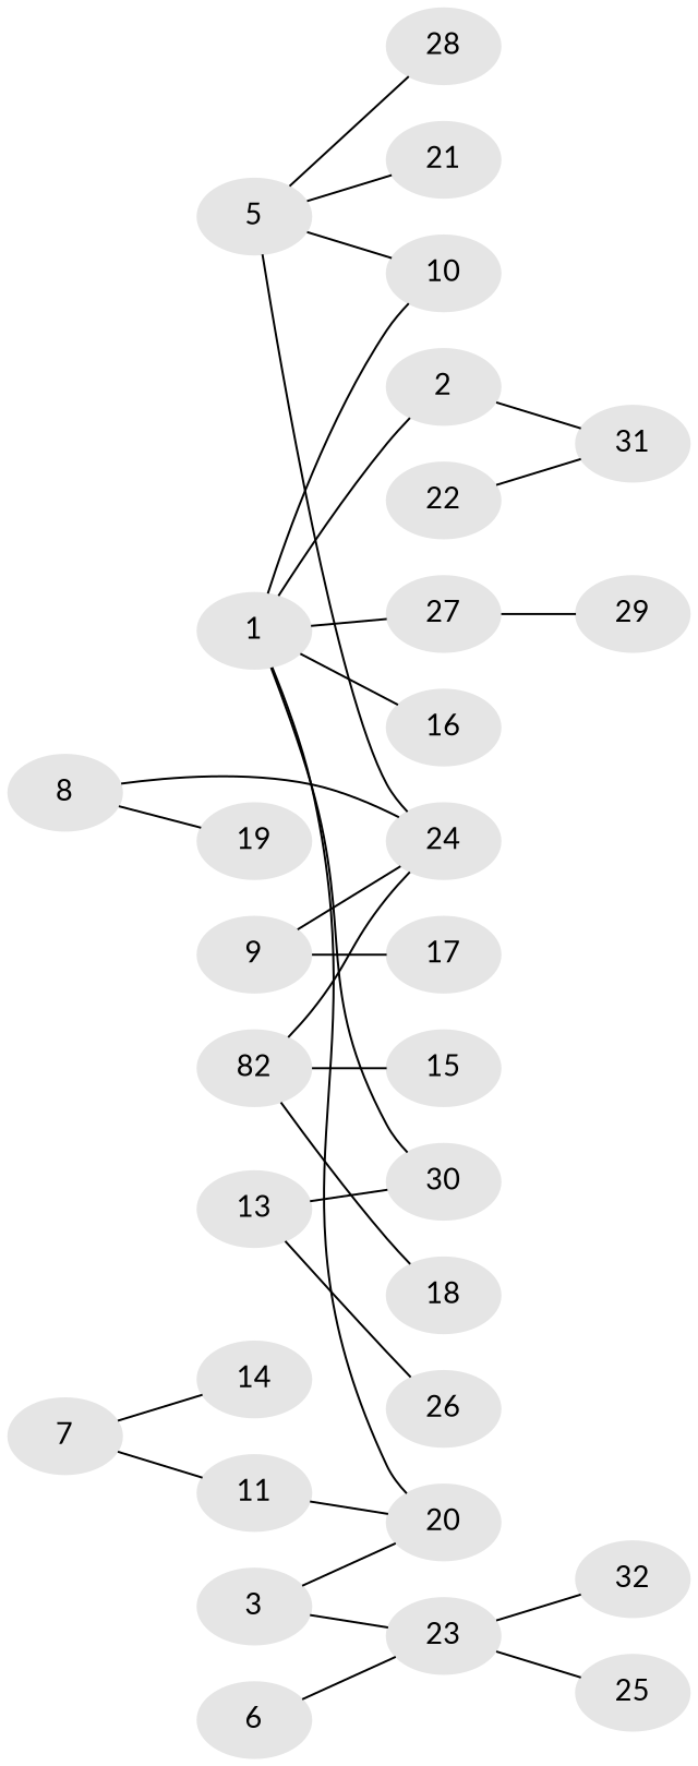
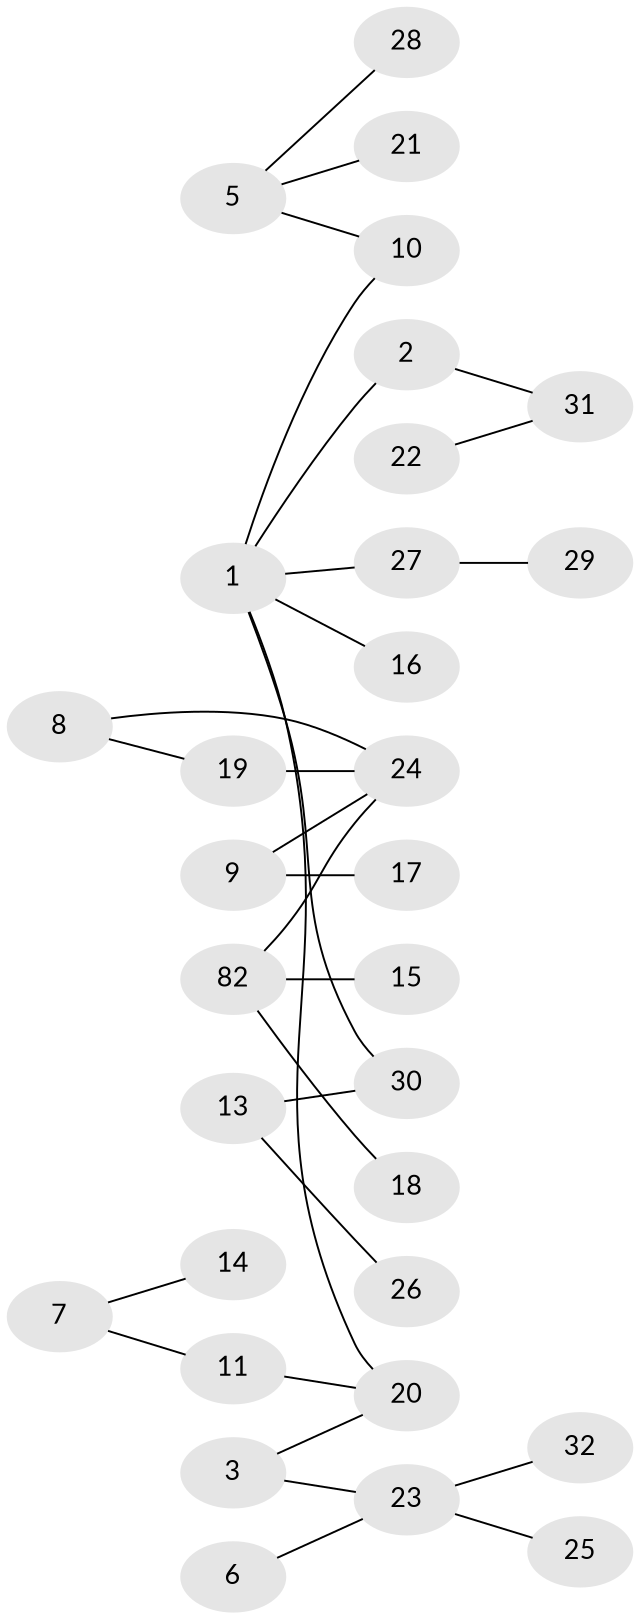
  graph {
    fontname=Lato
    rankdir=LR
    node [color=gray90 fontname=Lato style=filled]
    edge [fontname=Lato weight=1.0]
    1
    2
    10
    16
    20
    27
    30
    31
    29
    3
    23
    25
    32
    5
    21
    24
    28
    6
    7
    11
    14
    8
    19
    9
    17
    n26 [label=82]
    15
    18
    13
    26
    22
    1 -- 2
    1 -- 10
    1 -- 16
    1 -- 20
    1 -- 27
    1 -- 30
    2 -- 31
    27 -- 29
    3 -- 20
    3 -- 23
    23 -- 25
    23 -- 32
    5 -- 10
    5 -- 21
-   5 -- 24
+   19 -- 24
    5 -- 28
    6 -- 23
    7 -- 11
    7 -- 14
    11 -- 20
    8 -- 24
    8 -- 19
    9 -- 24
    9 -- 17
    n26 -- 24
    n26 -- 15
    n26 -- 18
    13 -- 30
    13 -- 26
    22 -- 31
  }
